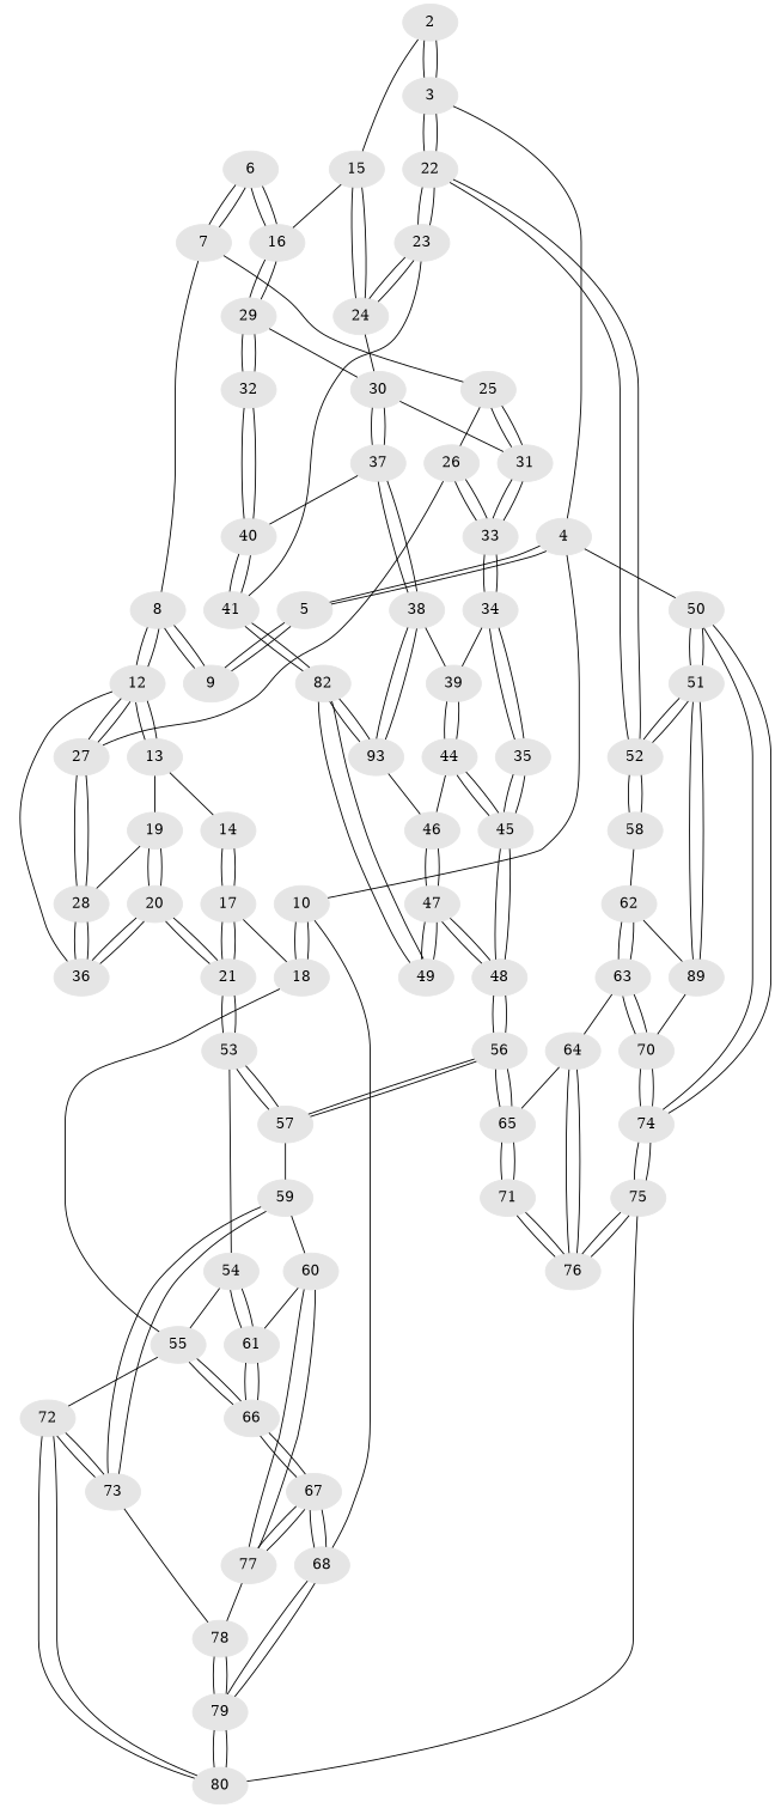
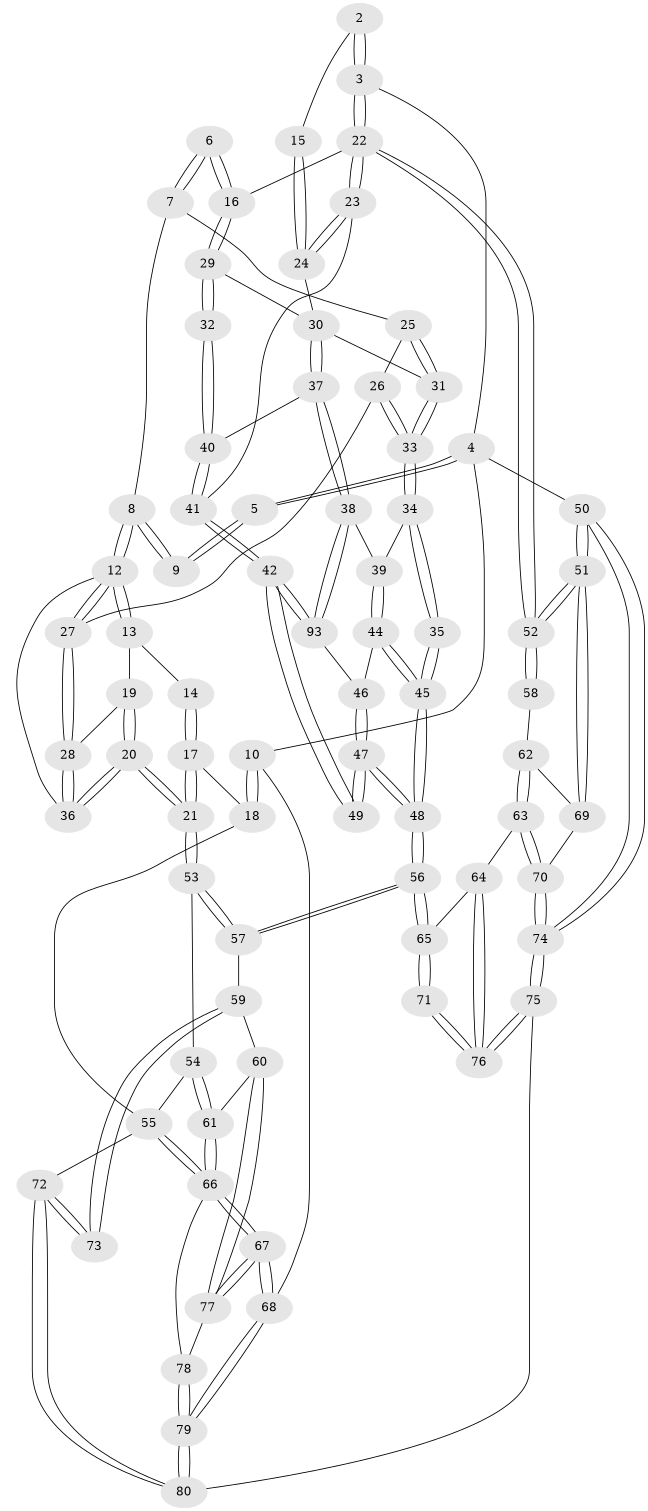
  graph {
    node [color=gray90 style=filled]
    2
    3
    15
    6
    7
    16
    4
    22
    24
    5
    10
    50
    23
    52
    9
    18
    68
    51
    74
    8
    25
    29
    12
    26
    31
    13
    27
    36
    55
    79
    14
    17
    19
    28
    20
    21
    30
    32
    53
    66
    72
    54
    57
    41
    58
-   42 [label=82]
+   42
    40
    33
    34
    37
    38
    35
    39
    45
    44
    48
    n57 [label=93]
    46
    49
    47
    56
    65
    62
-   69 [label=89]
+   69
    75
    70
    61
    59
    67
    71
    60
    73
    63
    77
    78
    64
    76
    80
    2 -- 3
    2 -- 3
    2 -- 15
    3 -- 4
    3 -- 22
    3 -- 22
-   15 -- 16
+   22 -- 16
    15 -- 24
    15 -- 24
    6 -- 7
    6 -- 7
    6 -- 16
    6 -- 16
    7 -- 8
    7 -- 25
    16 -- 29
    16 -- 29
    4 -- 5
    4 -- 5
    4 -- 10
    4 -- 50
    22 -- 23
    22 -- 23
    22 -- 52
    22 -- 52
    24 -- 30
    5 -- 9
    5 -- 9
    10 -- 18
    10 -- 18
    10 -- 68
    50 -- 51
    50 -- 51
    50 -- 74
    50 -- 74
    23 -- 24
    23 -- 24
    23 -- 41
    52 -- 58
    52 -- 58
    18 -- 55
    68 -- 79
    68 -- 79
    51 -- 52
    51 -- 52
    51 -- 69
    51 -- 69
    74 -- 75
    74 -- 75
    8 -- 9
    8 -- 9
    8 -- 12
    8 -- 12
    25 -- 26
    25 -- 31
    25 -- 31
    29 -- 30
    29 -- 32
    29 -- 32
    12 -- 13
    12 -- 13
    12 -- 27
    12 -- 27
    12 -- 36
    26 -- 27
    26 -- 33
    26 -- 33
    31 -- 33
    31 -- 33
    13 -- 14
    13 -- 19
    27 -- 28
    27 -- 28
    55 -- 66
    55 -- 66
    55 -- 72
    79 -- 80
    79 -- 80
    14 -- 17
    14 -- 17
    17 -- 18
    17 -- 21
    17 -- 21
    19 -- 28
    19 -- 20
    19 -- 20
    28 -- 36
    28 -- 36
    20 -- 36
    20 -- 36
    20 -- 21
    20 -- 21
    21 -- 53
    21 -- 53
    30 -- 31
    30 -- 37
    30 -- 37
    32 -- 40
    32 -- 40
    53 -- 54
    53 -- 57
    53 -- 57
    66 -- 67
    66 -- 67
    72 -- 73
    72 -- 73
    72 -- 80
    72 -- 80
    54 -- 55
    54 -- 61
    54 -- 61
    57 -- 59
    41 -- 42
    41 -- 42
    58 -- 62
    42 -- n57
    42 -- n57
    42 -- 49
    42 -- 49
    40 -- 41
    40 -- 41
    33 -- 34
    33 -- 34
    34 -- 35
    34 -- 35
    34 -- 39
    37 -- 40
    37 -- 38
    37 -- 38
    38 -- 39
    38 -- n57
    38 -- n57
    35 -- 45
    35 -- 45
    39 -- 44
    39 -- 44
    45 -- 48
    45 -- 48
    44 -- 45
    44 -- 45
    44 -- 46
    48 -- 56
    48 -- 56
    n57 -- 46
    46 -- 47
    46 -- 47
    47 -- 48
    47 -- 48
    47 -- 49
    47 -- 49
    56 -- 57
    56 -- 57
    56 -- 65
    56 -- 65
    65 -- 71
    65 -- 71
    62 -- 69
    62 -- 63
    62 -- 63
    69 -- 70
    75 -- 76
    75 -- 76
    75 -- 80
    70 -- 74
    70 -- 74
    61 -- 66
    61 -- 66
    59 -- 60
    59 -- 73
    59 -- 73
    67 -- 68
    67 -- 68
    67 -- 77
    67 -- 77
    71 -- 76
    71 -- 76
    60 -- 61
    60 -- 77
    60 -- 77
-   73 -- 78
+   66 -- 78
    63 -- 70
    63 -- 70
    63 -- 64
    77 -- 78
    78 -- 79
    78 -- 79
    64 -- 65
    64 -- 76
    64 -- 76
  }
